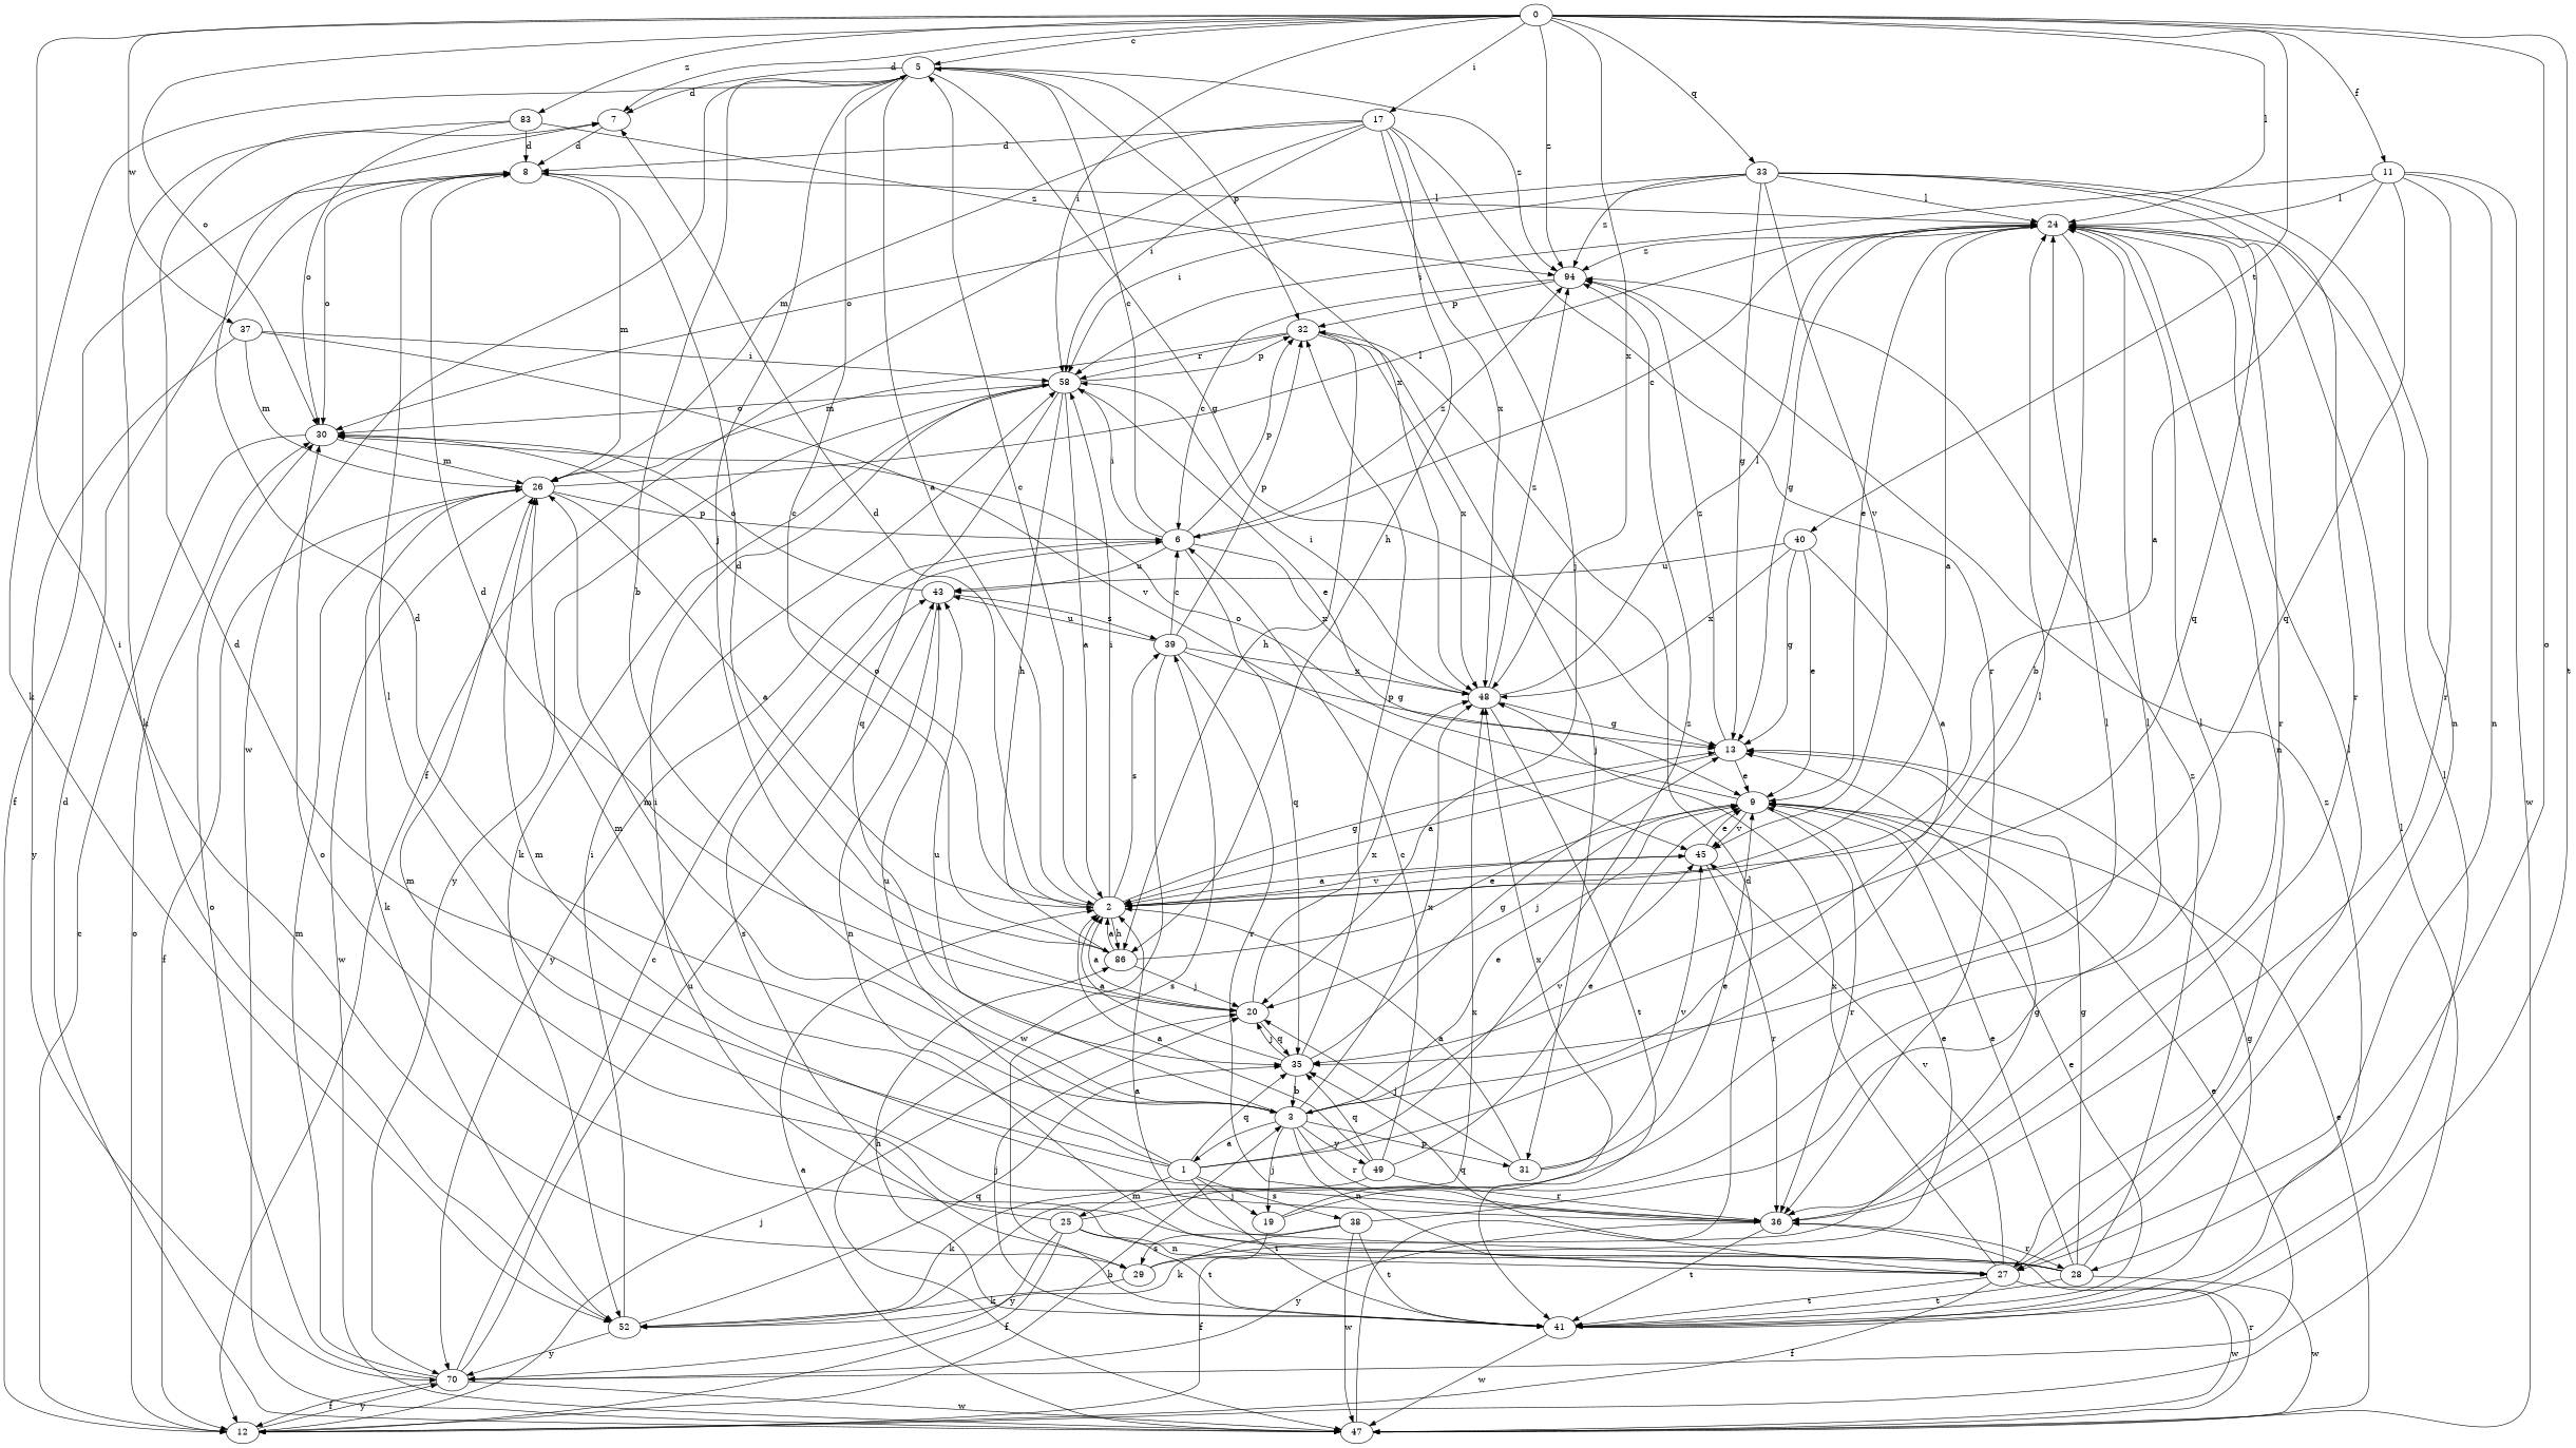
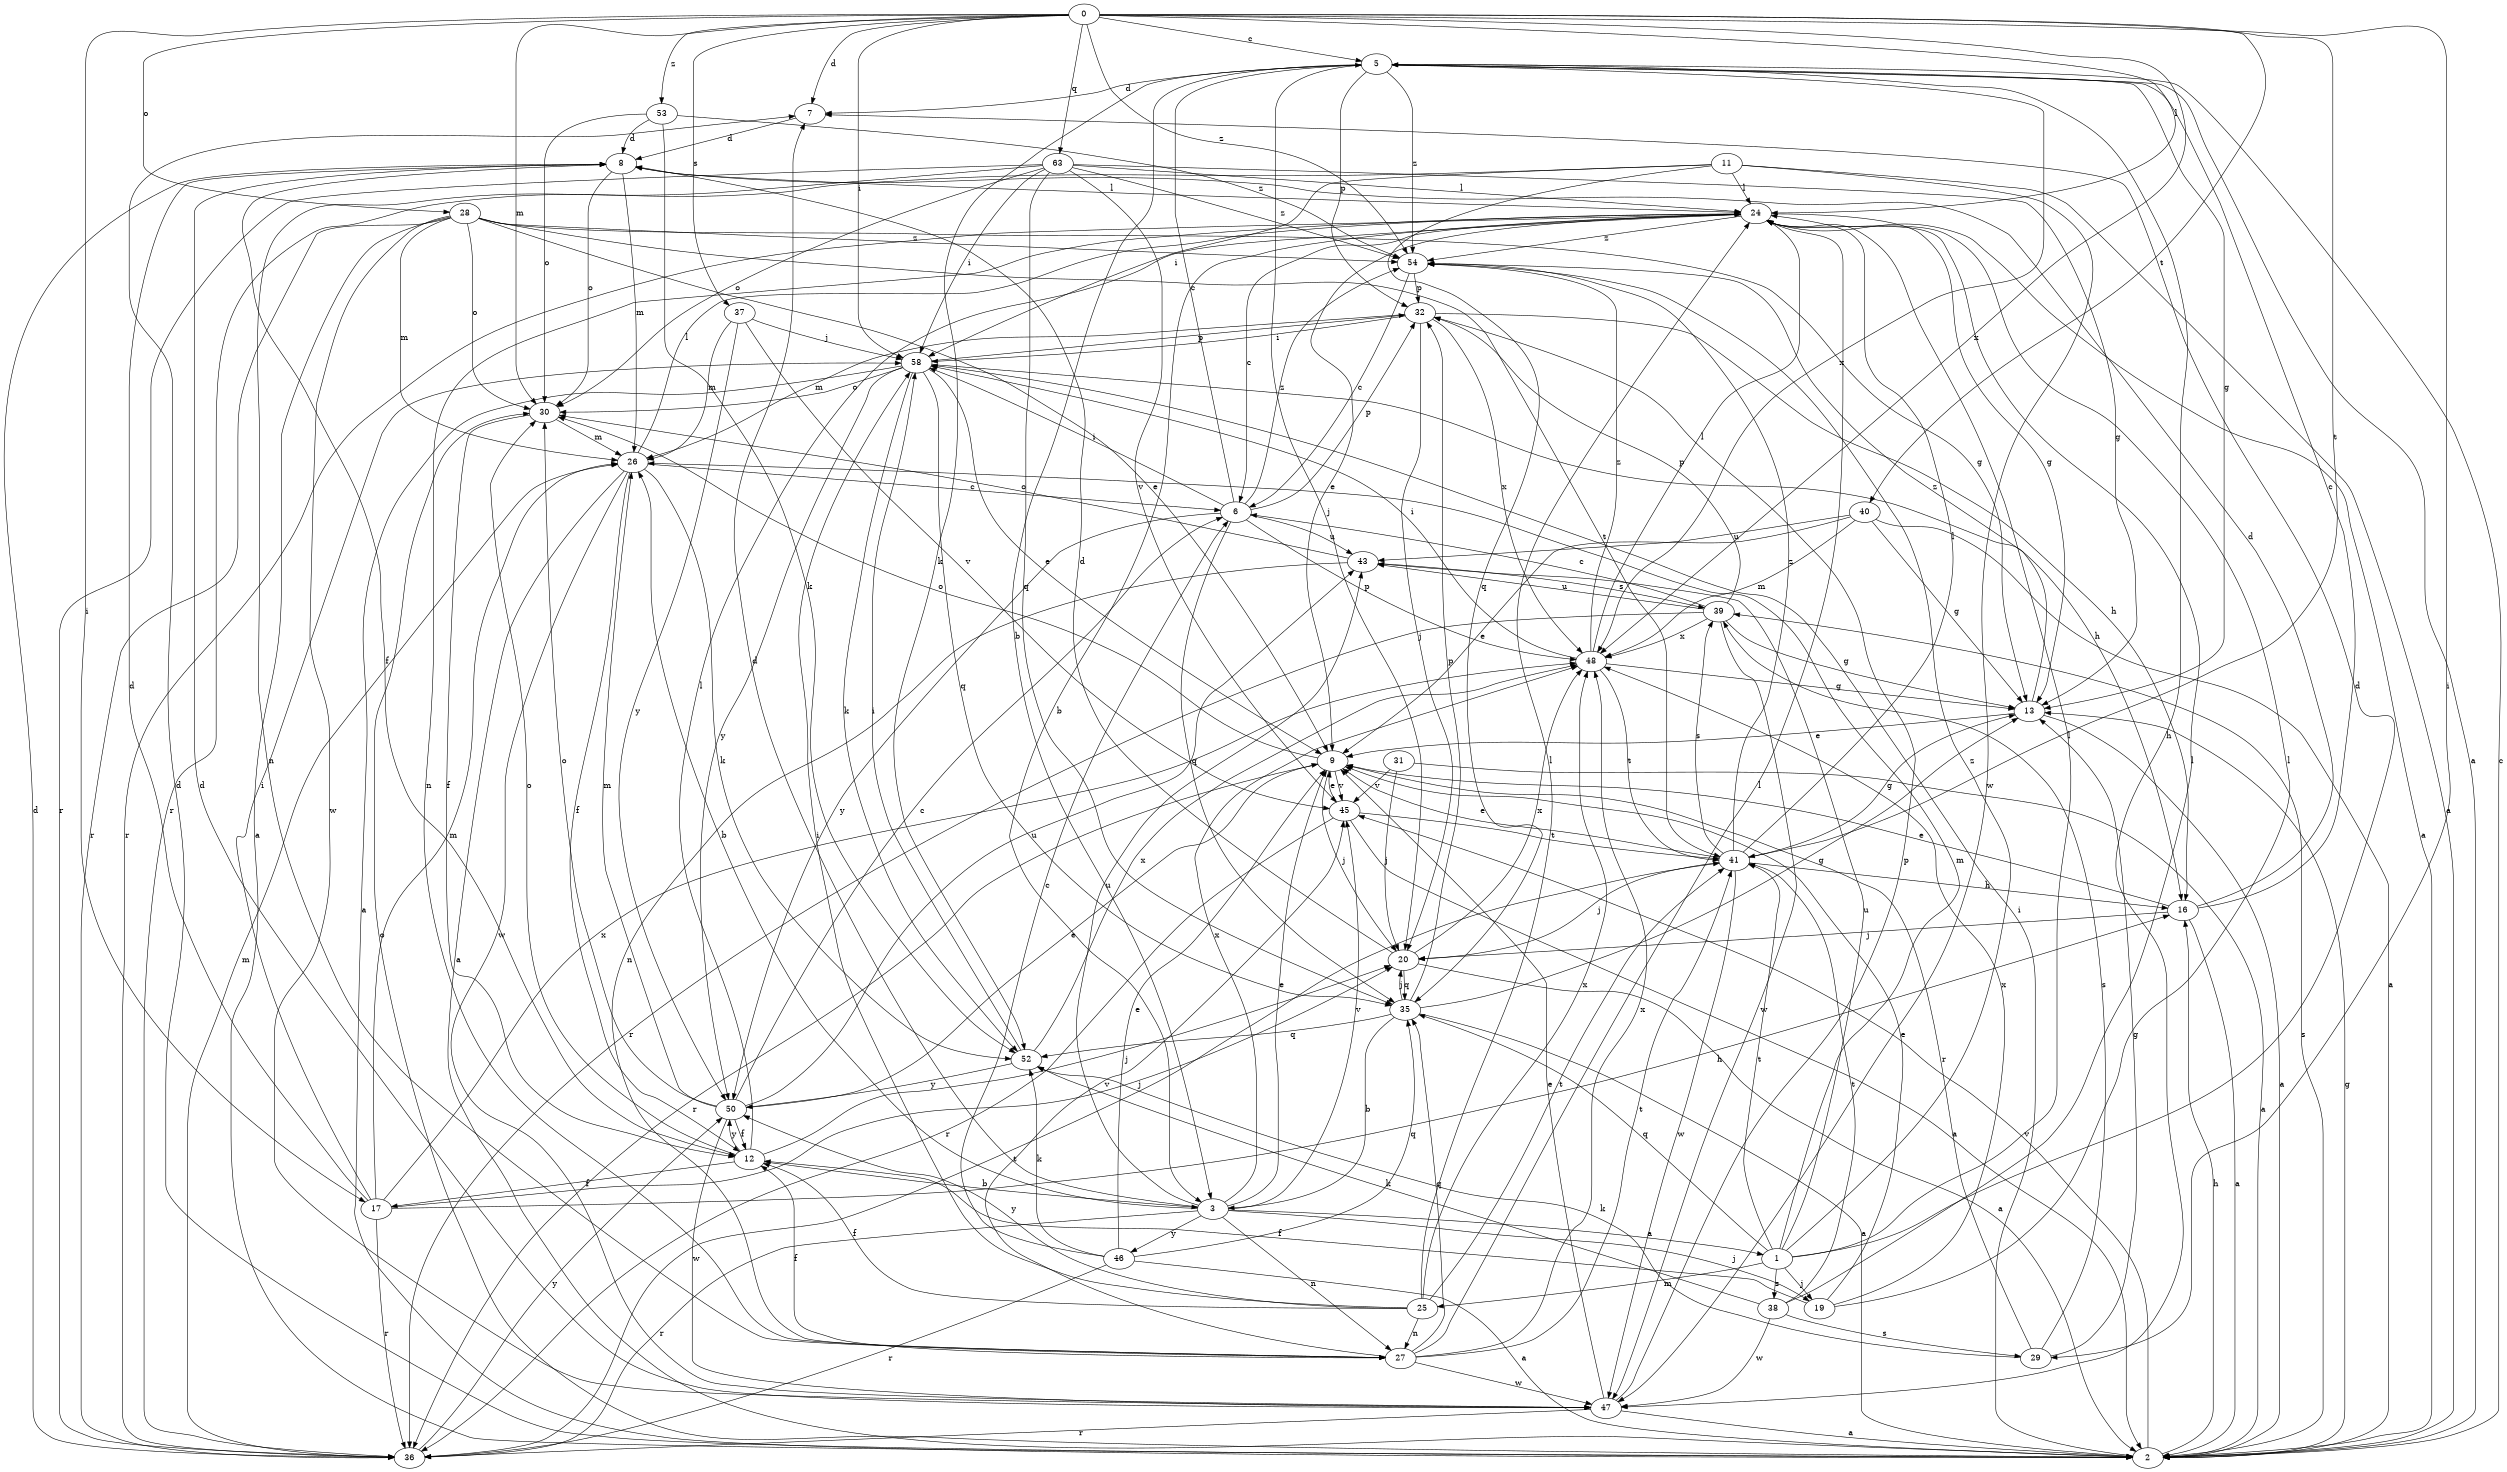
  strict digraph {
    0
    5
    7
    11
    17
    n6 [label=58]
    24
    28
    29
    30
-   33
+   33 [label=63]
    37
    40
    41
    48
-   53 [label=83]
-   54 [label=94]
+   53
+   54
    2
    13
    3
    20
    n22 [label=52]
    32
    47
    8
    35
    27
    36
    26
-   16 [label=86]
+   16
    12
    9
-   50 [label=70]
+   50
    6
    39
    45
    43
    1
    19
    25
    38
    31
-   49
+   49 [label=46]
    0 -> 5 [label=c]
    0 -> 7 [label=d]
-   0 -> 11 [label=f]
    0 -> 17 [label=i]
    0 -> n6 [label=i]
    0 -> 24 [label=l]
    0 -> 28 [label=o]
    0 -> 29 [label=i]
-   0 -> 30 [label=o]
+   0 -> 30 [label=m]
    0 -> 33 [label=q]
-   0 -> 37 [label=w]
+   0 -> 37 [label=s]
    0 -> 40 [label=t]
    0 -> 41 [label=t]
    0 -> 48 [label=x]
    0 -> 53 [label=z]
    0 -> 54 [label=z]
    5 -> 7 [label=d]
    5 -> 48 [label=x]
    5 -> 54 [label=z]
    5 -> 2 [label=a]
    5 -> 13 [label=g]
    5 -> 3 [label=b]
    5 -> 20 [label=j]
    5 -> n22 [label=k]
    5 -> 32 [label=p]
-   5 -> 47 [label=w]
+   5 -> 47 [label=h]
    7 -> 8 [label=d]
    11 -> n6 [label=i]
    11 -> 24 [label=l]
    11 -> 2 [label=a]
    11 -> 47 [label=w]
    11 -> 35 [label=q]
-   11 -> 27 [label=n]
    11 -> 36 [label=r]
    17 -> n6 [label=i]
    17 -> 48 [label=x]
    17 -> 20 [label=j]
    17 -> 8 [label=d]
    17 -> 36 [label=r]
    17 -> 26 [label=m]
    17 -> 16 [label=h]
-   17 -> 12 [label=f]
+   12 -> 17 [label=f]
    n6 -> 30 [label=o]
    n6 -> 2 [label=a]
    n6 -> n22 [label=k]
    n6 -> 32 [label=p]
    n6 -> 35 [label=q]
    n6 -> 16 [label=h]
    n6 -> 9 [label=e]
    n6 -> 50 [label=y]
    24 -> 54 [label=z]
-   2 -> 24 [label=a]
+   24 -> 2 [label=a]
    24 -> 13 [label=g]
    24 -> 3 [label=b]
    24 -> 27 [label=n]
    24 -> 36 [label=r]
    24 -> 9 [label=e]
    24 -> 6 [label=c]
    28 -> 30 [label=o]
    28 -> 41 [label=t]
    28 -> 54 [label=z]
    28 -> 2 [label=a]
    28 -> 13 [label=g]
    28 -> 47 [label=w]
-   36 -> 28 [label=r]
+   28 -> 36 [label=r]
    28 -> 26 [label=m]
    28 -> 9 [label=e]
    29 -> 13 [label=g]
    29 -> n22 [label=k]
-   29 -> 9 [label=e]
-   29 -> 43 [label=s]
+   29 -> 9 [label=r]
+   29 -> 39 [label=s]
    30 -> 26 [label=m]
-   30 -> 12 [label=c]
+   30 -> 12 [label=f]
    33 -> n6 [label=i]
    33 -> 24 [label=l]
    33 -> 30 [label=o]
    33 -> 54 [label=z]
    33 -> 13 [label=g]
    33 -> 35 [label=q]
    33 -> 27 [label=n]
    33 -> 36 [label=r]
    33 -> 45 [label=v]
-   37 -> n6 [label=i]
+   37 -> n6 [label=j]
    37 -> 26 [label=m]
    37 -> 50 [label=y]
    37 -> 45 [label=v]
-   40 -> 48 [label=x]
+   40 -> 48 [label=m]
    40 -> 2 [label=a]
    40 -> 13 [label=g]
    40 -> 9 [label=e]
    40 -> 43 [label=u]
    41 -> 24 [label=l]
    41 -> 54 [label=z]
    41 -> 13 [label=g]
    41 -> 20 [label=j]
    41 -> 47 [label=w]
    41 -> 16 [label=h]
    41 -> 9 [label=e]
    41 -> 39 [label=s]
    48 -> n6 [label=i]
    48 -> 24 [label=l]
    48 -> 41 [label=t]
    48 -> 54 [label=z]
    48 -> 13 [label=g]
    53 -> 30 [label=o]
    53 -> 54 [label=z]
    53 -> n22 [label=k]
    53 -> 8 [label=d]
    54 -> 32 [label=p]
    54 -> 6 [label=c]
    2 -> 5 [label=c]
    2 -> 7 [label=d]
    2 -> n6 [label=i]
    2 -> 30 [label=o]
    2 -> 13 [label=g]
    2 -> 16 [label=h]
    2 -> 39 [label=s]
    2 -> 45 [label=v]
    13 -> 54 [label=z]
    13 -> 2 [label=a]
    13 -> 9 [label=e]
    3 -> 7 [label=d]
    3 -> 48 [label=x]
    3 -> 27 [label=n]
    3 -> 36 [label=r]
-   3 -> 26 [label=m]
+   3 -> 26 [label=b]
    3 -> 9 [label=e]
    3 -> 45 [label=v]
    3 -> 43 [label=u]
    3 -> 1 [label=a]
    3 -> 19 [label=j]
-   3 -> 31 [label=p]
    3 -> 49 [label=y]
    20 -> 48 [label=x]
    20 -> 2 [label=a]
    20 -> 8 [label=d]
    20 -> 35 [label=q]
    n22 -> n6 [label=i]
    n22 -> 48 [label=x]
-   n22 -> 35 [label=q]
+   35 -> n22 [label=q]
    n22 -> 50 [label=y]
-   32 -> n6 [label=r]
+   32 -> n6 [label=i]
    32 -> 48 [label=x]
-   32 -> 31 [label=j]
+   32 -> 20 [label=j]
    32 -> 26 [label=m]
    32 -> 16 [label=h]
    47 -> 2 [label=a]
-   47 -> 32 [label=d]
+   47 -> 32 [label=p]
    47 -> 8 [label=d]
    47 -> 36 [label=r]
    47 -> 9 [label=e]
    8 -> 24 [label=l]
    8 -> 30 [label=o]
    8 -> 26 [label=m]
    8 -> 12 [label=f]
    35 -> 2 [label=a]
    35 -> 13 [label=g]
    35 -> 3 [label=b]
    35 -> 20 [label=j]
    35 -> 32 [label=p]
    27 -> 24 [label=l]
    27 -> 41 [label=t]
    27 -> 48 [label=x]
    27 -> 47 [label=w]
    27 -> 35 [label=q]
    27 -> 12 [label=f]
    27 -> 45 [label=v]
    36 -> 41 [label=t]
-   36 -> 8 [label=l]
+   36 -> 8 [label=d]
    36 -> 26 [label=m]
    36 -> 50 [label=y]
    26 -> 24 [label=l]
    26 -> 2 [label=a]
    26 -> n22 [label=k]
    26 -> 47 [label=w]
    26 -> 12 [label=f]
-   26 -> 6 [label=p]
+   26 -> 6 [label=c]
    16 -> 5 [label=c]
    16 -> 2 [label=a]
    16 -> 20 [label=j]
    16 -> 8 [label=d]
    16 -> 9 [label=e]
    12 -> 24 [label=l]
    12 -> 30 [label=o]
    12 -> 3 [label=b]
    12 -> 20 [label=j]
    12 -> 50 [label=y]
    9 -> 30 [label=o]
    9 -> 20 [label=j]
    9 -> 36 [label=r]
    9 -> 45 [label=v]
    50 -> 30 [label=o]
    50 -> 47 [label=w]
    50 -> 26 [label=m]
    50 -> 12 [label=f]
    50 -> 9 [label=e]
    50 -> 6 [label=c]
    50 -> 43 [label=u]
    6 -> 5 [label=c]
    6 -> n6 [label=i]
-   6 -> 48 [label=x]
+   6 -> 48 [label=p]
    6 -> 54 [label=z]
    6 -> 32 [label=p]
    6 -> 35 [label=q]
    6 -> 50 [label=y]
    6 -> 43 [label=u]
    39 -> 48 [label=x]
    39 -> 13 [label=g]
    39 -> 32 [label=p]
    39 -> 47 [label=w]
    39 -> 36 [label=r]
    39 -> 6 [label=c]
    39 -> 43 [label=u]
+   45 -> 41 [label=t]
    45 -> 2 [label=a]
    45 -> 36 [label=r]
    45 -> 9 [label=e]
    43 -> 30 [label=o]
    43 -> 27 [label=n]
    43 -> 39 [label=s]
    1 -> 7 [label=d]
    1 -> 24 [label=l]
    1 -> 41 [label=t]
    1 -> 54 [label=z]
    1 -> 35 [label=q]
    1 -> 26 [label=m]
    1 -> 43 [label=u]
    1 -> 19 [label=j]
    1 -> 25 [label=m]
    1 -> 38 [label=s]
    19 -> 24 [label=l]
    19 -> 48 [label=x]
    19 -> 12 [label=f]
-   31 -> 9 [label=e]
+   19 -> 9 [label=e]
    25 -> n6 [label=i]
    25 -> 24 [label=l]
    25 -> 41 [label=t]
+   25 -> 48 [label=x]
    25 -> 27 [label=n]
    25 -> 12 [label=f]
    25 -> 50 [label=y]
    38 -> 24 [label=l]
    38 -> 29 [label=s]
    38 -> 41 [label=t]
    38 -> n22 [label=k]
    38 -> 47 [label=w]
    31 -> 2 [label=a]
    31 -> 20 [label=j]
    31 -> 45 [label=v]
    49 -> 2 [label=a]
    49 -> n22 [label=k]
    49 -> 35 [label=q]
    49 -> 36 [label=r]
    49 -> 9 [label=e]
    49 -> 6 [label=c]
  }
